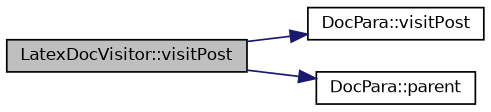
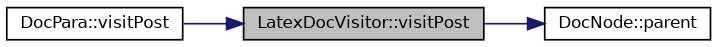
  digraph {
    rankdir=LR
    node [color=black fillcolor=white fontname=Helvetica fontsize=10 shape=record style=filled]
    edge [color=midnightblue fontname=Helvetica fontsize=10 labelfontname=Helvetica labelfontsize=10 style=solid]
    n1 [fillcolor=grey75 fontcolor=black height=0.2 label="LatexDocVisitor::visitPost" width=0.4]
    n2 [height=0.2 label="DocPara::visitPost" width=0.4]
-   n3 [height=0.2 label="DocPara::parent" width=0.4]
-   n1 -> n2
+   n3 [height=0.2 label="DocNode::parent" width=0.4]
+   n2 -> n1
    n1 -> n3
  }
